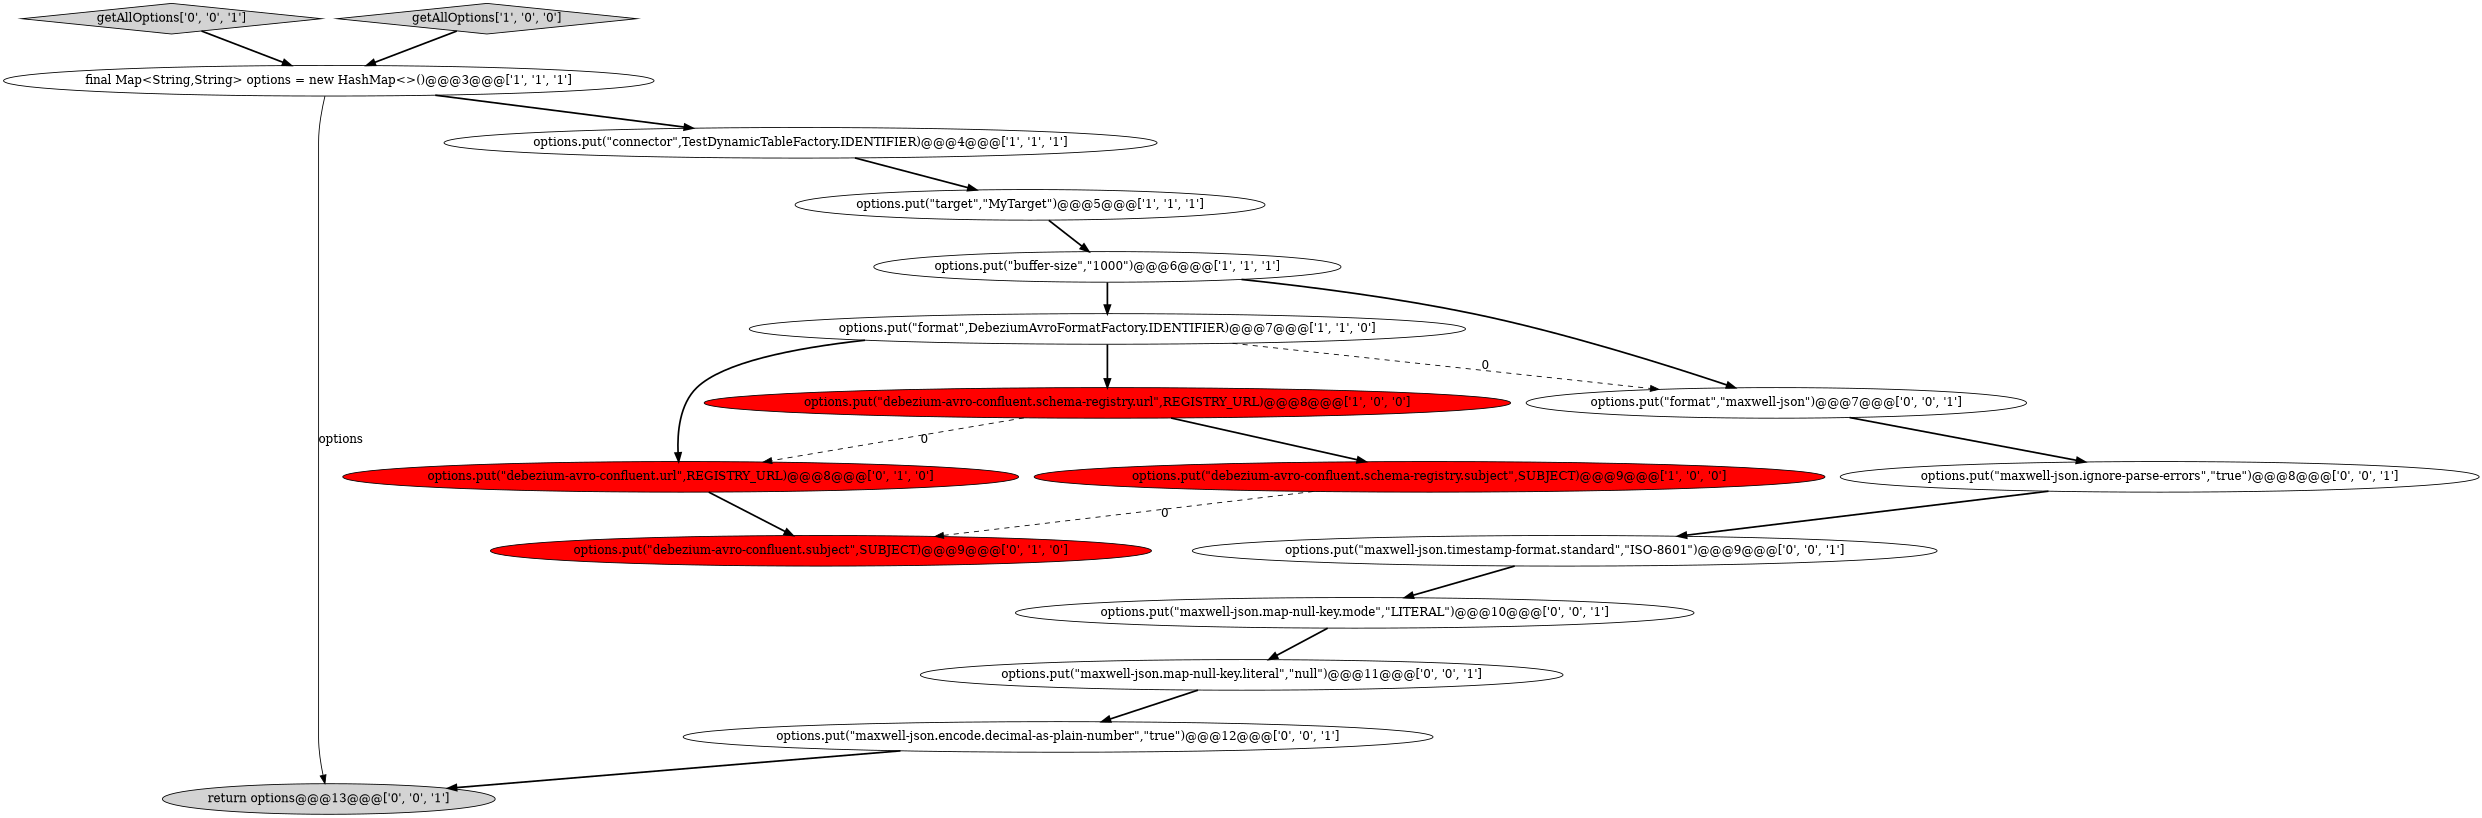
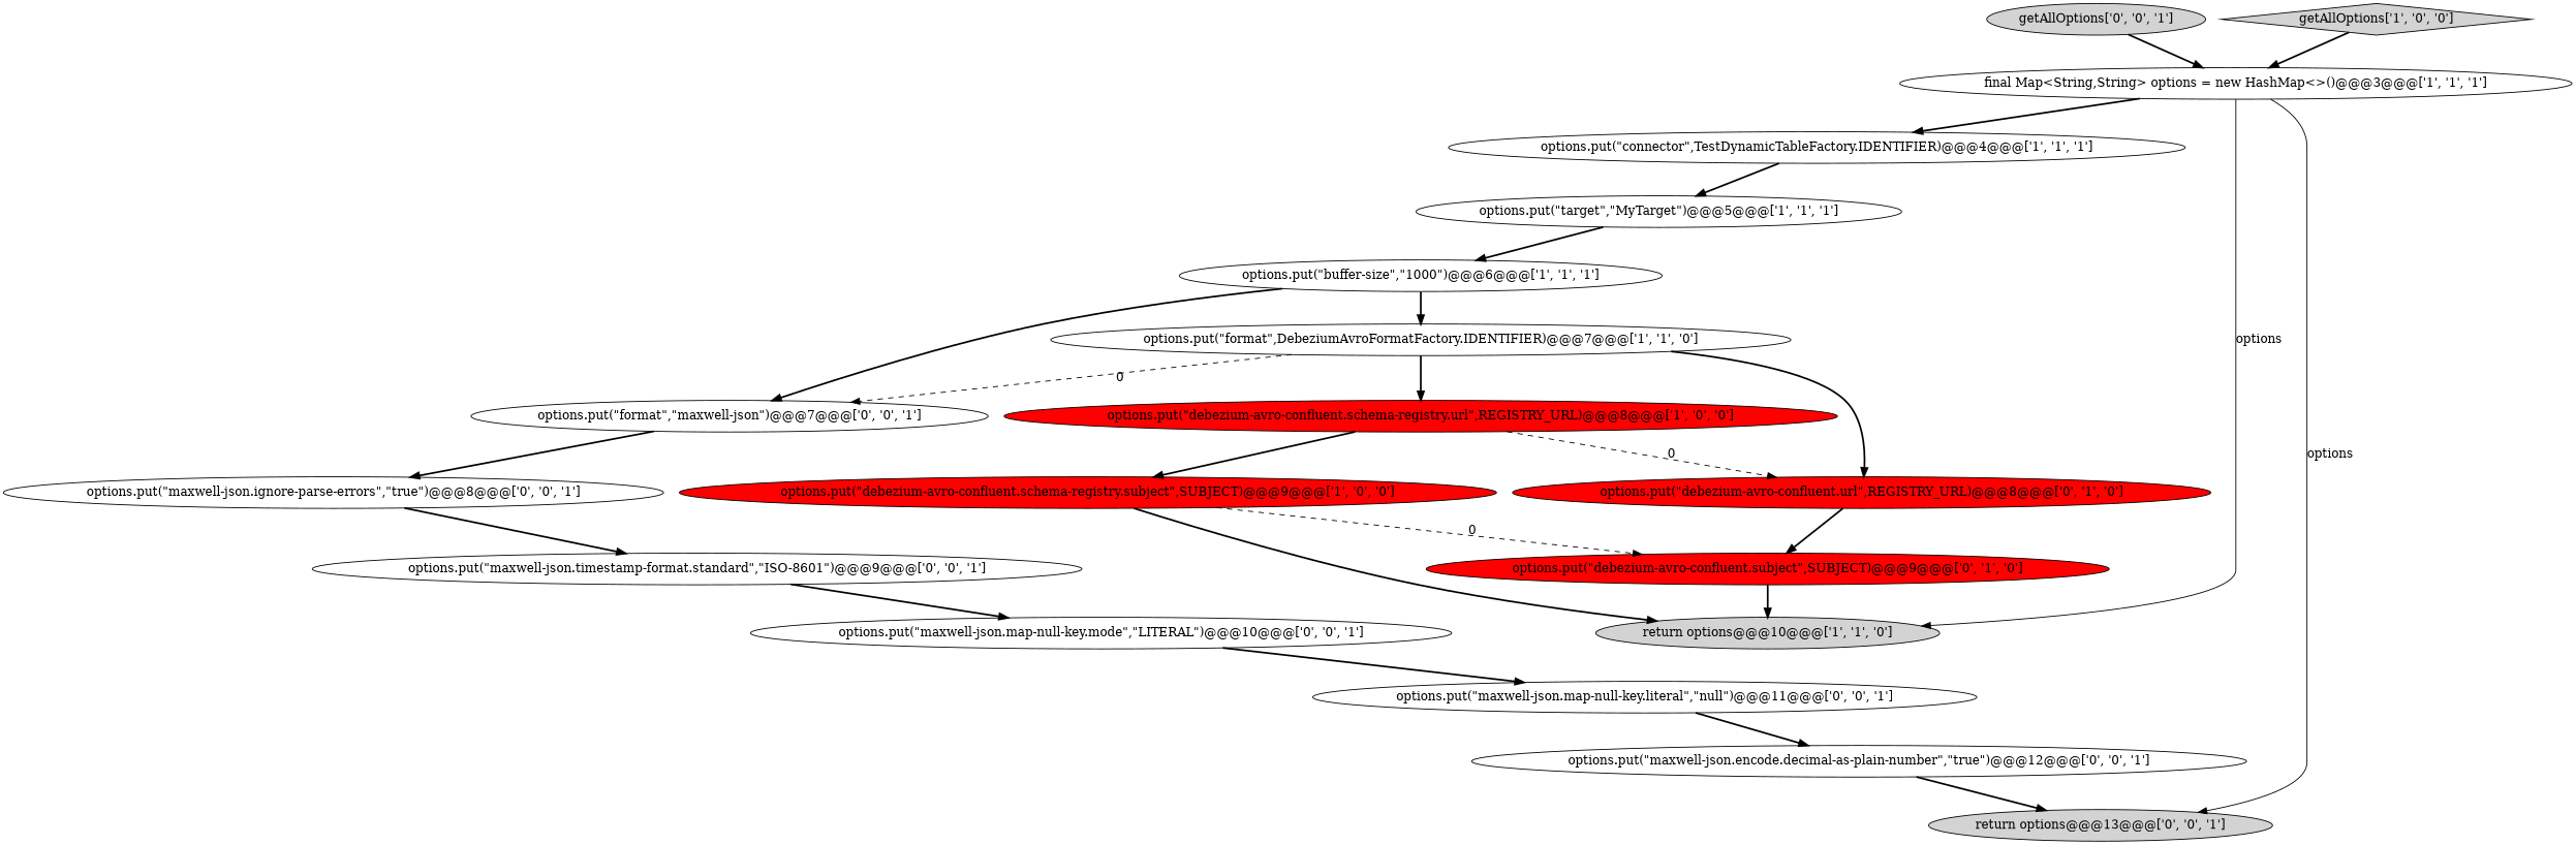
  digraph {
    node [fillcolor=white shape=ellipse style=filled]
    edge [style=bold]
    n1 [label="options.put(\"target\",\"MyTarget\")@@@5@@@['1', '1', '1']"]
    n2 [label="options.put(\"buffer-size\",\"1000\")@@@6@@@['1', '1', '1']"]
    n3 [label="options.put(\"format\",DebeziumAvroFormatFactory.IDENTIFIER)@@@7@@@['1', '1', '0']"]
    n4 [label="options.put(\"format\",\"maxwell-json\")@@@7@@@['0', '0', '1']"]
    n5 [label="options.put(\"maxwell-json.ignore-parse-errors\",\"true\")@@@8@@@['0', '0', '1']"]
    n6 [label="options.put(\"maxwell-json.timestamp-format.standard\",\"ISO-8601\")@@@9@@@['0', '0', '1']"]
    n7 [label="options.put(\"maxwell-json.map-null-key.mode\",\"LITERAL\")@@@10@@@['0', '0', '1']"]
    n8 [fillcolor=red label="options.put(\"debezium-avro-confluent.url\",REGISTRY_URL)@@@8@@@['0', '1', '0']"]
    n9 [fillcolor=red label="options.put(\"debezium-avro-confluent.schema-registry.url\",REGISTRY_URL)@@@8@@@['1', '0', '0']"]
    n10 [fillcolor=red label="options.put(\"debezium-avro-confluent.subject\",SUBJECT)@@@9@@@['0', '1', '0']"]
    n11 [fillcolor=red label="options.put(\"debezium-avro-confluent.schema-registry.subject\",SUBJECT)@@@9@@@['1', '0', '0']"]
    n12 [label="options.put(\"maxwell-json.map-null-key.literal\",\"null\")@@@11@@@['0', '0', '1']"]
    n13 [label="options.put(\"maxwell-json.encode.decimal-as-plain-number\",\"true\")@@@12@@@['0', '0', '1']"]
    n14 [fillcolor=lightgray label="return options@@@13@@@['0', '0', '1']"]
    n15 [label="options.put(\"connector\",TestDynamicTableFactory.IDENTIFIER)@@@4@@@['1', '1', '1']"]
    n16 [label="final Map<String,String> options = new HashMap<>()@@@3@@@['1', '1', '1']"]
-   n18 [fillcolor=lightgray label="getAllOptions['0', '0', '1']" shape=diamond]
+   n17 [fillcolor=lightgray label="return options@@@10@@@['1', '1', '0']"]
+   n18 [fillcolor=lightgray label="getAllOptions['0', '0', '1']"]
    n19 [fillcolor=lightgray label="getAllOptions['1', '0', '0']" shape=diamond]
    n1 -> n2
    n2 -> n3
    n2 -> n4
    n3 -> n4 [label=0 style=dashed]
    n3 -> n8
    n3 -> n9
    n4 -> n5
    n5 -> n6
    n6 -> n7
    n7 -> n12
    n8 -> n10
    n9 -> n8 [label=0 style=dashed]
    n9 -> n11
+   n10 -> n17
    n11 -> n10 [label=0 style=dashed]
+   n11 -> n17
    n12 -> n13
    n13 -> n14
    n15 -> n1
    n16 -> n14 [label=options style=solid]
    n16 -> n15
+   n16 -> n17 [label=options style=solid]
    n18 -> n16
    n19 -> n16
  }
